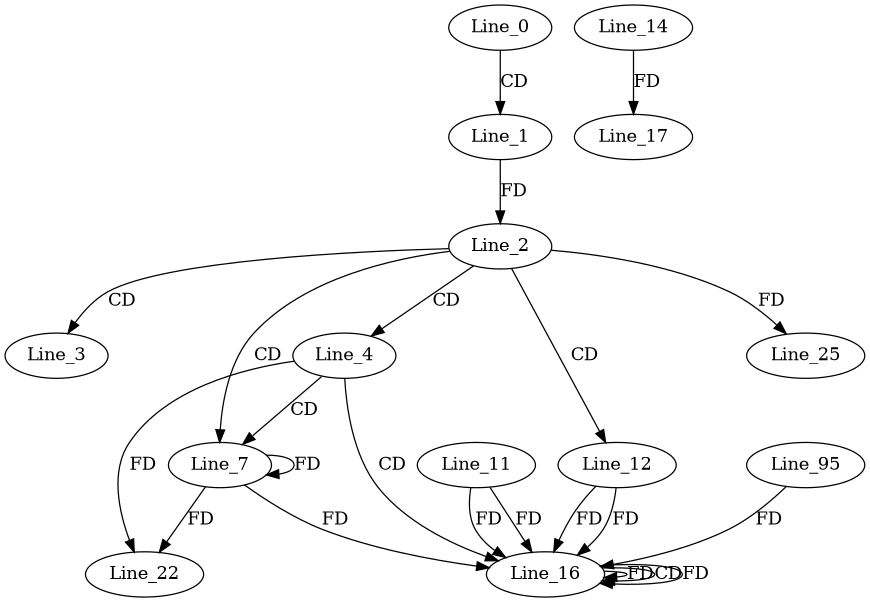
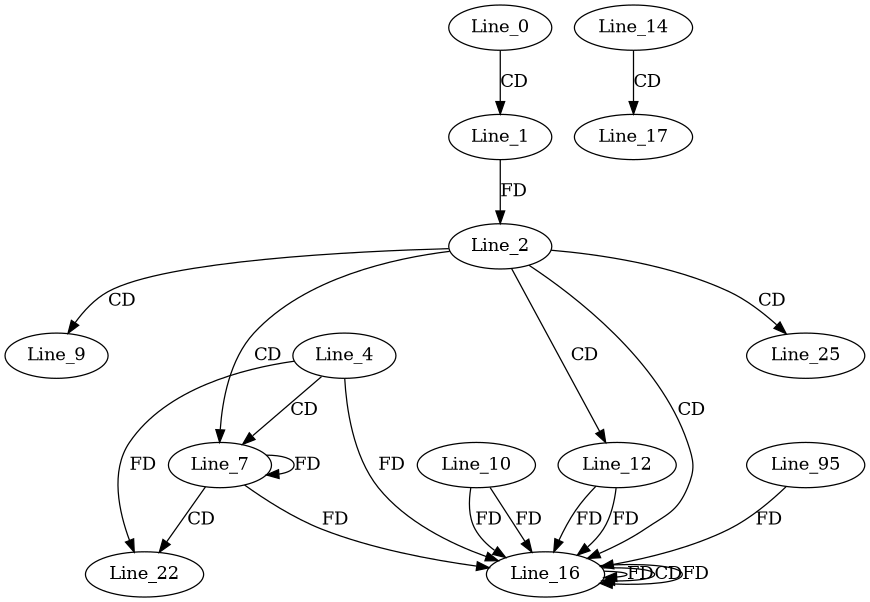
  digraph {
    Line_0
    Line_1
    Line_2
-   Line_3
+   Line_3 [label=Line_9]
    Line_4
    Line_12
    Line_25
    Line_7
    Line_16
    Line_22
-   Line_11
+   Line_11 [label=Line_10]
    n12 [label=Line_95]
    Line_14
    Line_17
    Line_0 -> Line_1 [label=CD]
    Line_1 -> Line_2 [label=FD]
    Line_2 -> Line_3 [label=CD]
-   Line_2 -> Line_4 [label=CD]
+   Line_2 -> Line_16 [label=CD]
    Line_2 -> Line_12 [label=CD]
-   Line_2 -> Line_25 [label=FD]
+   Line_2 -> Line_25 [label=CD]
    Line_2 -> Line_7 [label=CD]
    Line_4 -> Line_7 [label=CD]
-   Line_4 -> Line_16 [label=CD]
+   Line_4 -> Line_16 [label=FD]
    Line_4 -> Line_22 [label=FD]
    Line_12 -> Line_16 [label=FD]
    Line_12 -> Line_16 [label=FD]
    Line_7 -> Line_7 [label=FD]
    Line_7 -> Line_16 [label=FD]
-   Line_7 -> Line_22 [label=FD]
+   Line_7 -> Line_22 [label=CD]
    Line_16 -> Line_16 [label=FD]
    Line_16 -> Line_16 [label=CD]
    Line_16 -> Line_16 [label=FD]
    Line_11 -> Line_16 [label=FD]
    Line_11 -> Line_16 [label=FD]
    n12 -> Line_16 [label=FD]
-   Line_14 -> Line_17 [label=FD]
+   Line_14 -> Line_17 [label=CD]
  }
